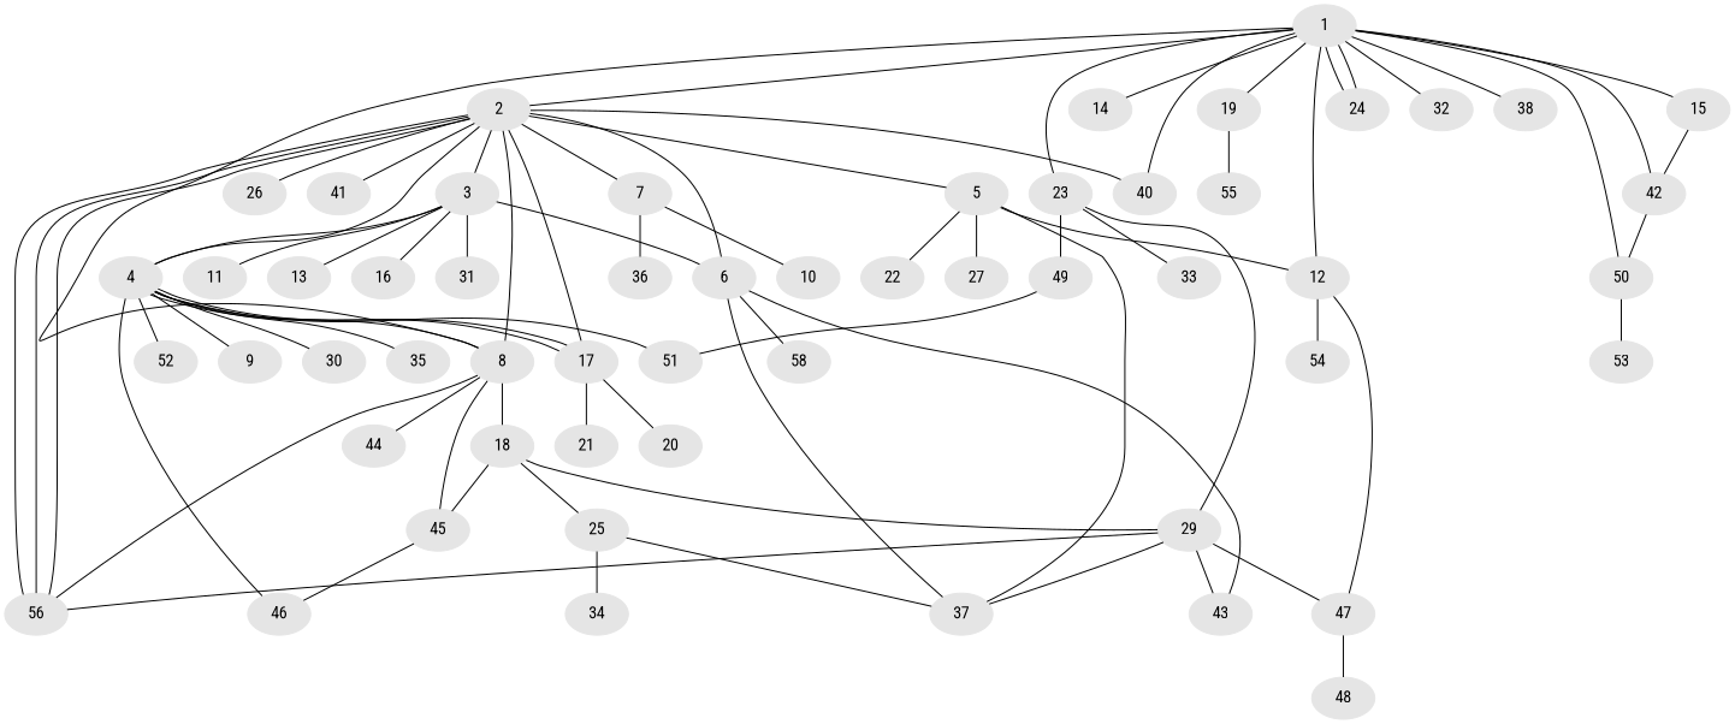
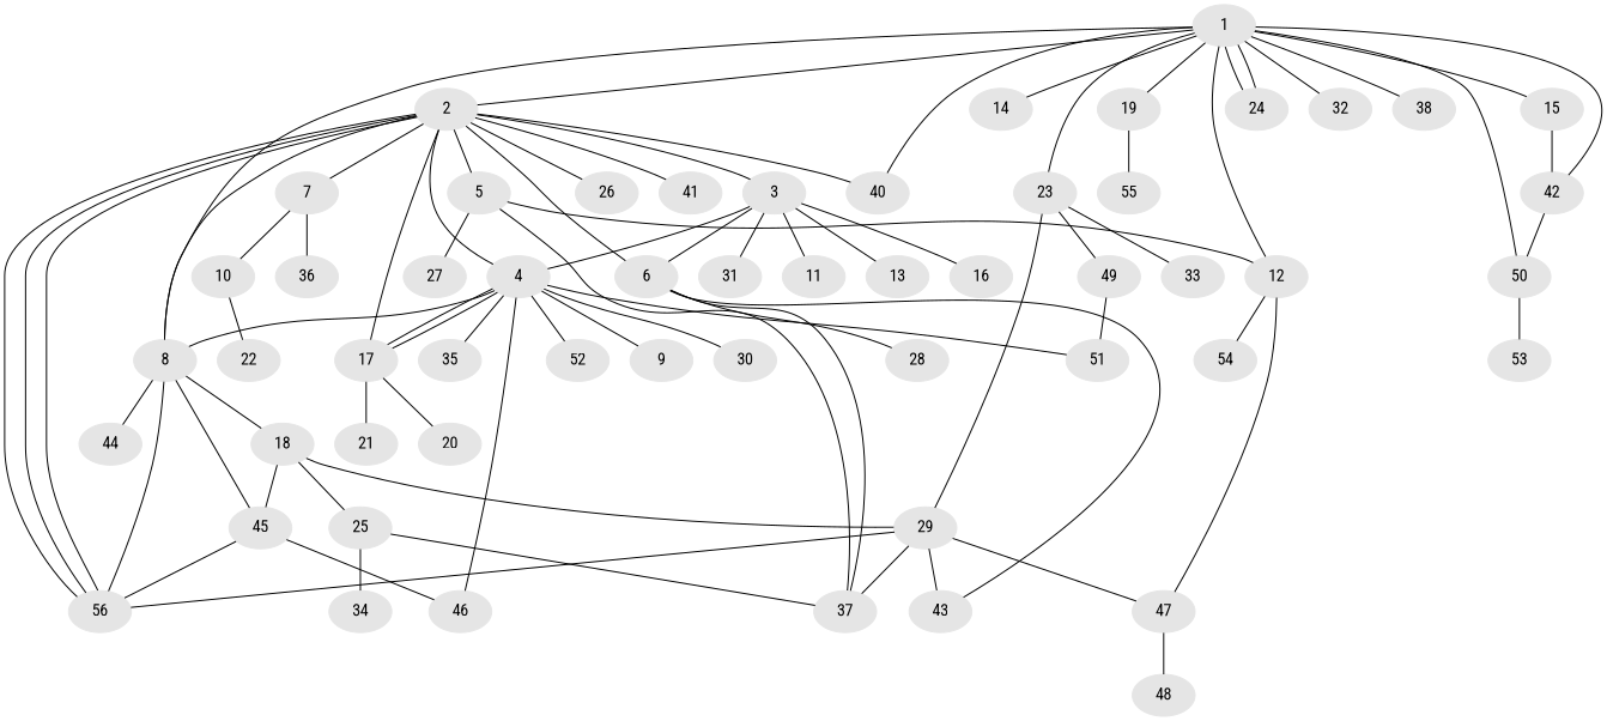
  graph {
    fontname="Roboto Condensed"
    node [color=gray90 fontname="Roboto Condensed" style=filled]
    edge [fontname="Roboto Condensed"]
    1
    2
    8
    12
    14
    15
    19
    23
    24
    32
    38
    40
    42
    50
    3
    4
    5
    6
    7
    17
    26
    41
    56
    18
    44
    45
    47
    54
    55
    29
    33
    49
    53
    11
    13
    16
    31
    9
    30
    35
    46
    51
    52
    22
    27
    37
-   28 [label=58]
+   28
    43
    10
    36
    20
    21
    25
    48
    34
    1 -- 2
    1 -- 8
    1 -- 12
    1 -- 14
    1 -- 15
    1 -- 19
    1 -- 23
    1 -- 24
    1 -- 24
    1 -- 32
    1 -- 38
    1 -- 40
    1 -- 42
    1 -- 50
    2 -- 8
    2 -- 40
    2 -- 3
    2 -- 4
    2 -- 5
    2 -- 6
    2 -- 7
    2 -- 17
    2 -- 26
    2 -- 41
    2 -- 56
    2 -- 56
    2 -- 56
    8 -- 56
    8 -- 18
    8 -- 44
    8 -- 45
    12 -- 47
    12 -- 54
    15 -- 42
    19 -- 55
    23 -- 29
    23 -- 33
    23 -- 49
    42 -- 50
    50 -- 53
    3 -- 4
    3 -- 6
    3 -- 11
    3 -- 13
    3 -- 16
    3 -- 31
    4 -- 8
    4 -- 17
    4 -- 17
    4 -- 9
    4 -- 30
    4 -- 35
    4 -- 46
    4 -- 51
    4 -- 52
    5 -- 12
-   5 -- 22
+   10 -- 22
    5 -- 27
    5 -- 37
    6 -- 37
    6 -- 28
    6 -- 43
    7 -- 10
    7 -- 36
    17 -- 20
    17 -- 21
    18 -- 45
    18 -- 29
    18 -- 25
+   45 -- 56
    45 -- 46
    47 -- 48
    29 -- 56
    29 -- 47
    29 -- 37
    29 -- 43
    49 -- 51
    25 -- 37
    25 -- 34
  }
